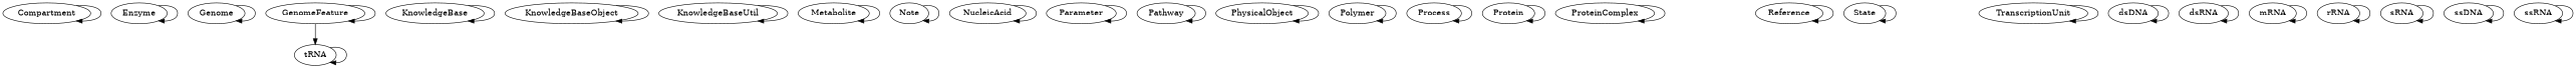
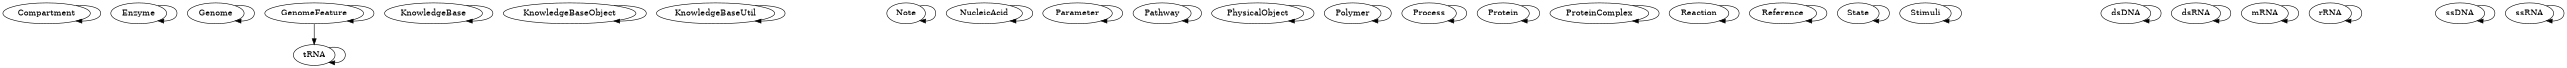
  digraph {
    fontname="DejaVu Serif"
    node [fontname="DejaVu Serif"]
    edge [fontname="DejaVu Serif"]
    Compartment
    Enzyme
    Genome
    GenomeFeature
    tRNA
    KnowledgeBase
    KnowledgeBaseObject
    KnowledgeBaseUtil
-   Metabolite
    Note
    NucleicAcid
    Parameter
    Pathway
    PhysicalObject
    Polymer
    Process
    Protein
    ProteinComplex
+   Reaction
    Reference
    State
-   TranscriptionUnit
+   Stimuli
    dsDNA
    dsRNA
    mRNA
    rRNA
-   sRNA
    ssDNA
    ssRNA
    Compartment -> Compartment
    Enzyme -> Enzyme
    Genome -> Genome
    GenomeFeature -> GenomeFeature
    GenomeFeature -> tRNA
    tRNA -> tRNA
    KnowledgeBase -> KnowledgeBase
    KnowledgeBaseObject -> KnowledgeBaseObject
    KnowledgeBaseUtil -> KnowledgeBaseUtil
-   Metabolite -> Metabolite
    Note -> Note
    NucleicAcid -> NucleicAcid
    Parameter -> Parameter
    Pathway -> Pathway
    PhysicalObject -> PhysicalObject
    Polymer -> Polymer
    Process -> Process
    Protein -> Protein
    ProteinComplex -> ProteinComplex
+   Reaction -> Reaction
    Reference -> Reference
    State -> State
-   TranscriptionUnit -> TranscriptionUnit
+   Stimuli -> Stimuli
    dsDNA -> dsDNA
    dsRNA -> dsRNA
    mRNA -> mRNA
    rRNA -> rRNA
-   sRNA -> sRNA
    ssDNA -> ssDNA
    ssRNA -> ssRNA
  }
